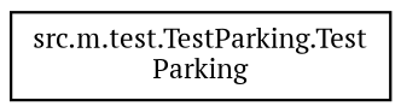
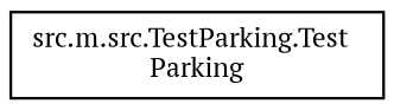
  digraph {
    rankdir=LR
    fontname="PT Serif"
-   n1 [color=black fillcolor=white fontname="PT Serif" fontsize=10 height=0.2 label="src.m.test.TestParking.Test\lParking" shape=record style=filled width=0.4]
+   n1 [color=black fillcolor=white fontname="PT Serif" fontsize=10 height=0.2 label="src.m.src.TestParking.Test\lParking" shape=record style=filled width=0.4]
  }
